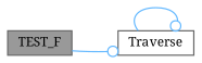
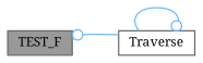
  digraph {
    rankdir=LR
    fontname="Noto Serif"
    node [fontname="Noto Serif" fontsize=10 shape=box style=filled]
    edge [color=steelblue1 fontname="Noto Serif" fontsize=10 labelfontname=Helvetica labelfontsize=10 style=solid arrowhead=odot]
    n1 [color=gray40 fillcolor=grey60 fontcolor=black height=0.2 label=TEST_F width=0.4]
    n2 [color=grey40 fillcolor=white height=0.2 label=Traverse width=0.4]
-   n1 -> n2
+   n2 -> n1
    n2 -> n2
  }
